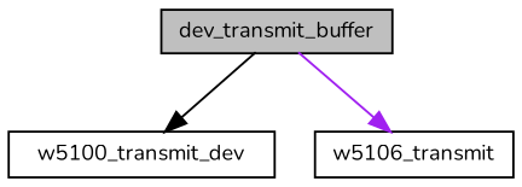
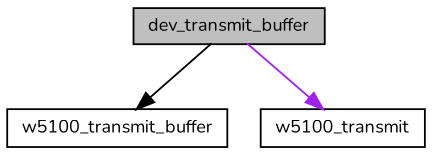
  digraph {
    fontname=Nunito
    rankdir=TB
    node [color=black fillcolor=white fontname=Nunito fontsize=10 shape=record style=filled]
    edge [fontname=Nunito fontsize=10 labelfontname=FreeSans labelfontsize=10 style=solid]
    n1 [fillcolor=grey75 fontcolor=black height=0.2 label=dev_transmit_buffer width=0.4]
-   n2 [height=0.2 label=w5100_transmit_dev width=0.4]
-   n3 [height=0.2 label=w5106_transmit width=0.4]
+   n2 [height=0.2 label=w5100_transmit_buffer width=0.4]
+   n3 [height=0.2 label=w5100_transmit width=0.4]
    n1 -> n2 [color=black]
    n1 -> n3 [color=purple]
  }
